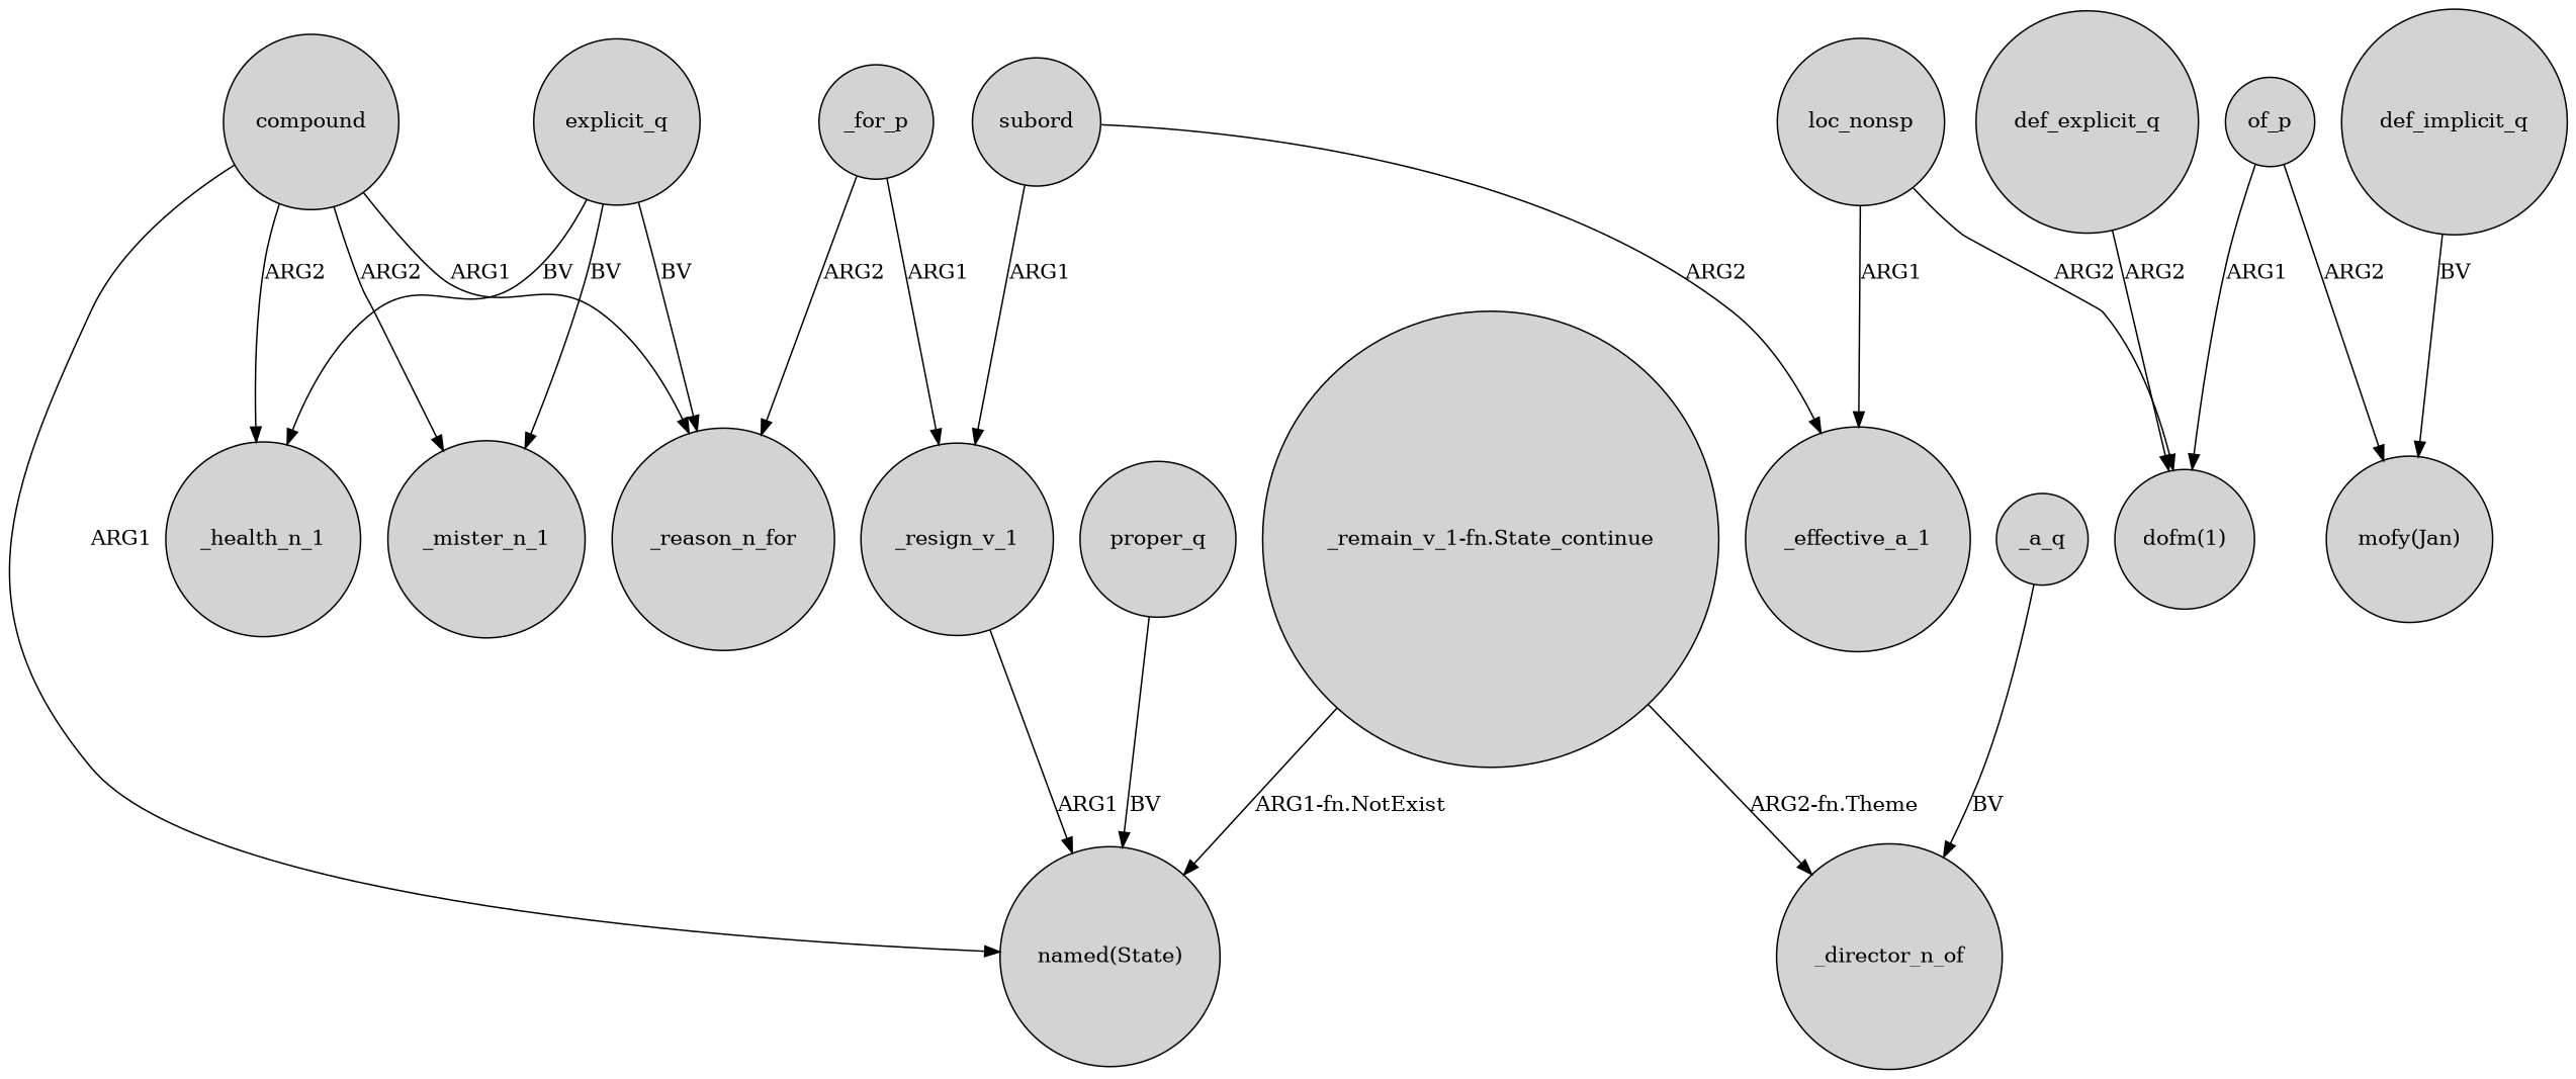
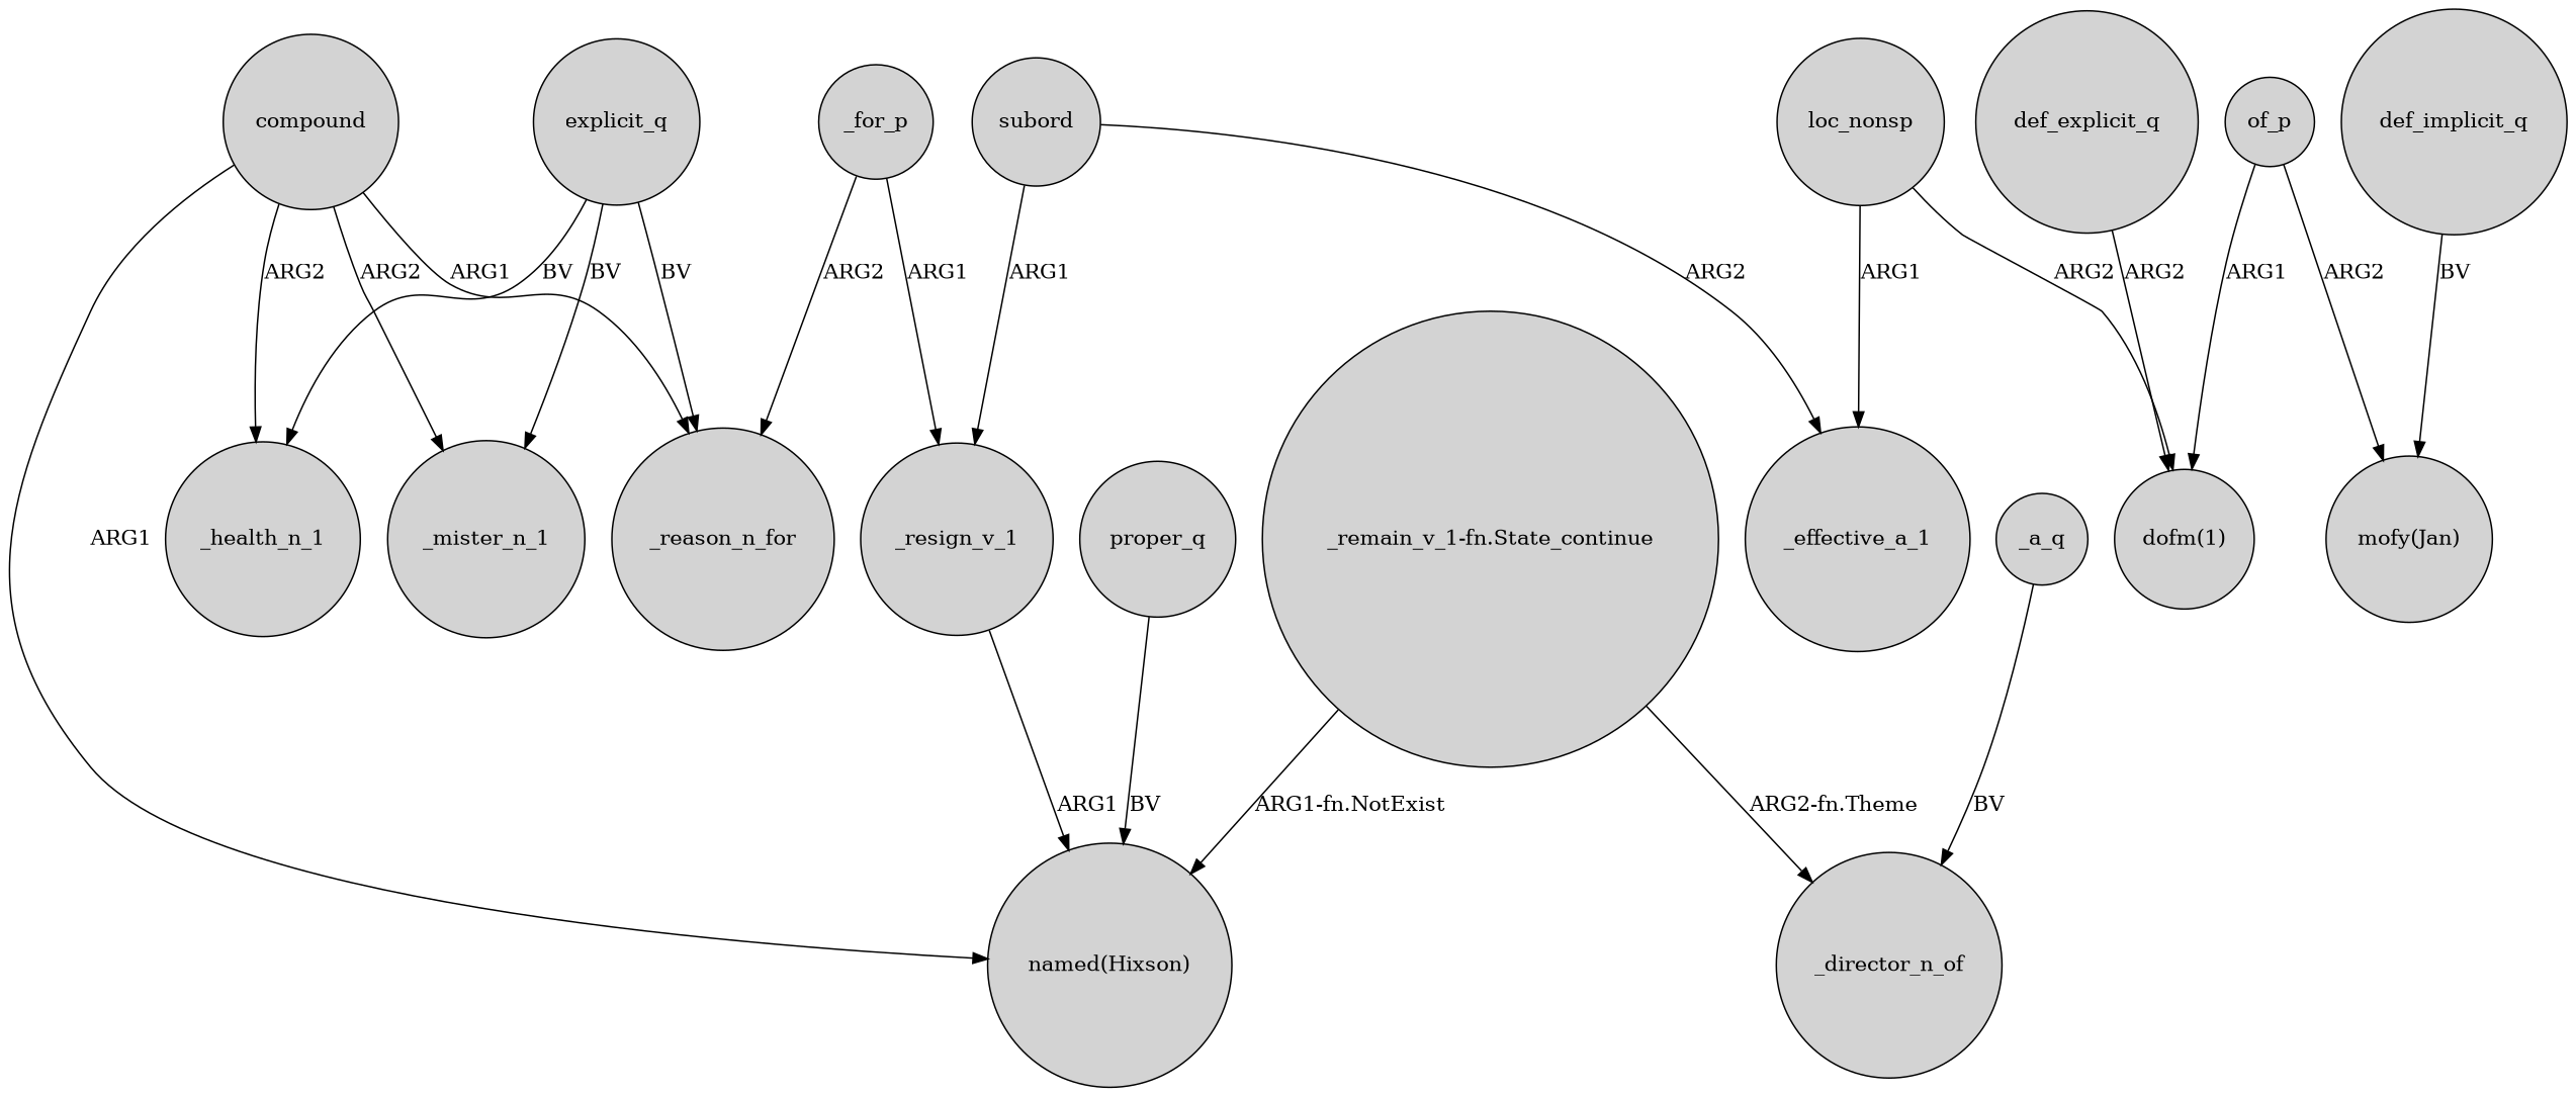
  digraph {
    node [shape=circle style=filled]
    subord
    _resign_v_1
    _effective_a_1
-   "named(Hixson)" [label="named(State)"]
+   "named(Hixson)"
    n5 [label=explicit_q]
    _reason_n_for
    _mister_n_1
    _health_n_1
    loc_nonsp
    "dofm(1)"
    compound
    proper_q
    "_remain_v_1-fn.State_continue"
    _director_n_of
    def_implicit_q
    "mofy(Jan)"
    _for_p
    def_explicit_q
    _a_q
    of_p
    subord -> _resign_v_1 [label=ARG1]
    subord -> _effective_a_1 [label=ARG2]
    _resign_v_1 -> "named(Hixson)" [label=ARG1]
    n5 -> _reason_n_for [label=BV]
    n5 -> _mister_n_1 [label=BV]
    n5 -> _health_n_1 [label=BV]
    loc_nonsp -> _effective_a_1 [label=ARG1]
    loc_nonsp -> "dofm(1)" [label=ARG2]
    compound -> "named(Hixson)" [label=ARG1]
    compound -> _reason_n_for [label=ARG1]
    compound -> _mister_n_1 [label=ARG2]
    compound -> _health_n_1 [label=ARG2]
    proper_q -> "named(Hixson)" [label=BV]
    "_remain_v_1-fn.State_continue" -> "named(Hixson)" [label="ARG1-fn.NotExist"]
    "_remain_v_1-fn.State_continue" -> _director_n_of [label="ARG2-fn.Theme"]
    def_implicit_q -> "mofy(Jan)" [label=BV]
    _for_p -> _resign_v_1 [label=ARG1]
    _for_p -> _reason_n_for [label=ARG2]
    def_explicit_q -> "dofm(1)" [label=ARG2]
    _a_q -> _director_n_of [label=BV]
    of_p -> "dofm(1)" [label=ARG1]
    of_p -> "mofy(Jan)" [label=ARG2]
  }
